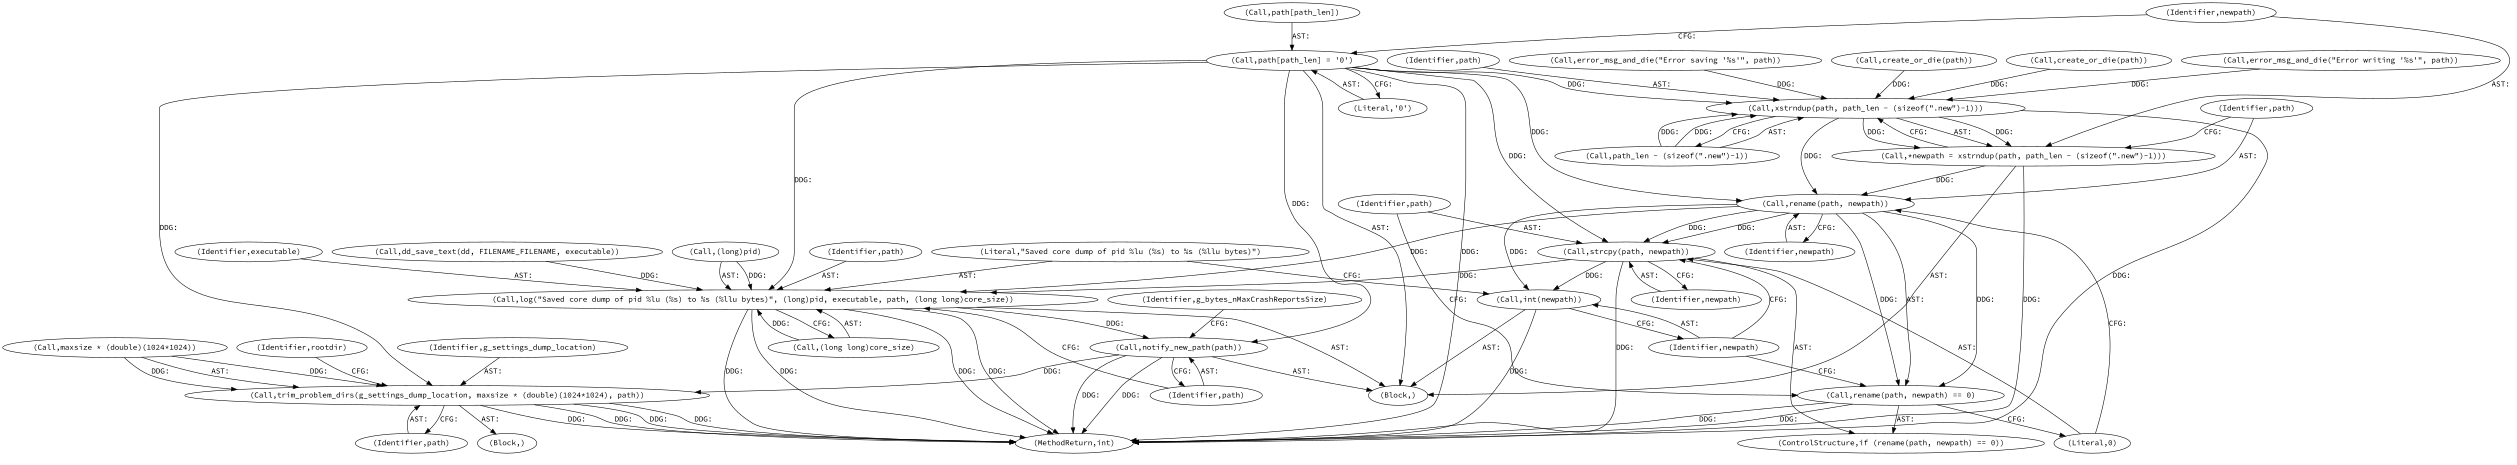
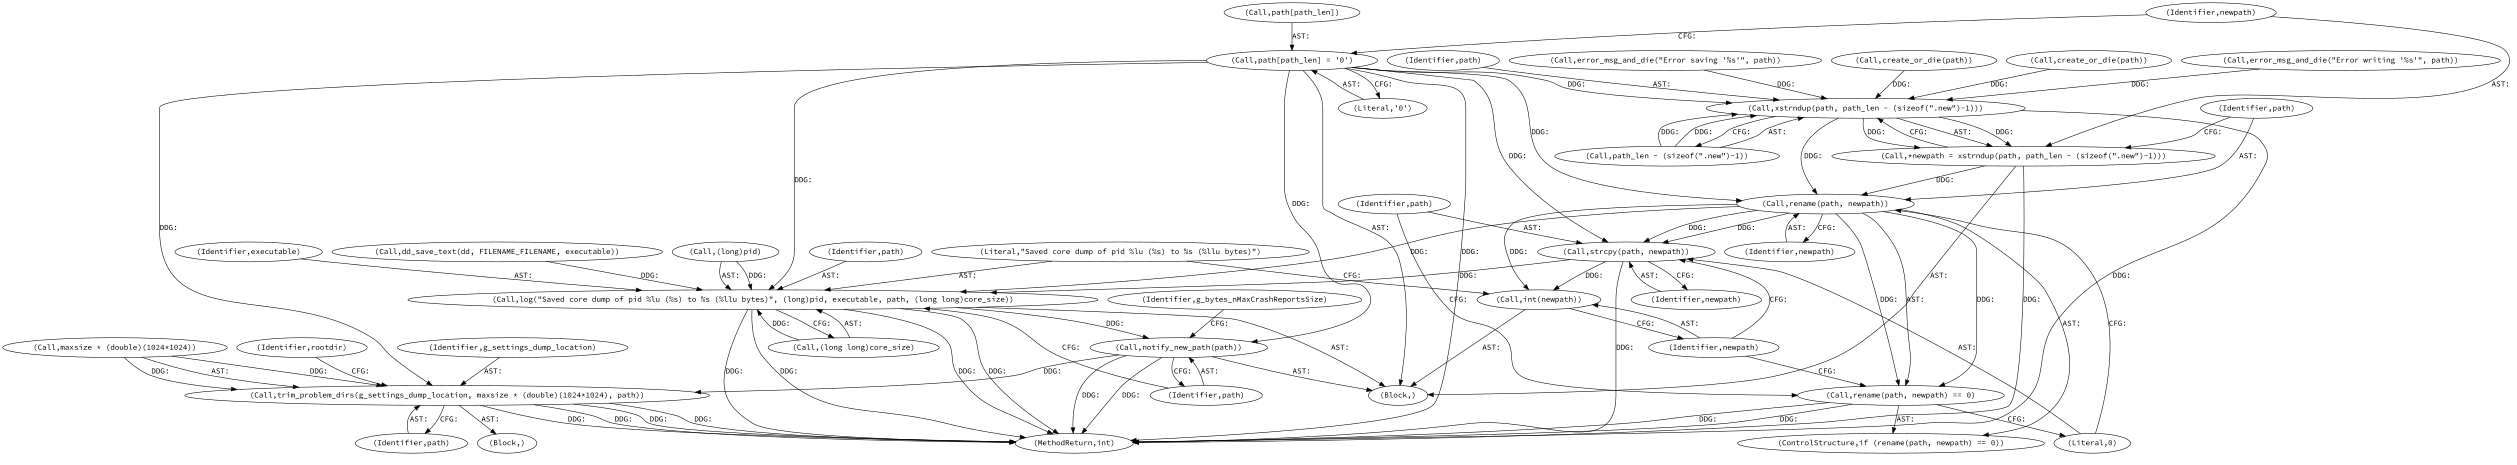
  digraph {
    fontname="Source Code Pro"
    node [fontname="Source Code Pro"]
    edge [fontname="Source Code Pro"]
    n1 [label="(Call,path[path_len] = '\0')"]
    n2 [label="(Call,xstrndup(path, path_len - (sizeof(\".new\")-1)))"]
    n3 [label="(Call,rename(path, newpath))"]
    n4 [label="(Call,strcpy(path, newpath))"]
    n5 [label="(Call,log(\"Saved core dump of pid %lu (%s) to %s (%llu bytes)\", (long)pid, executable, path, (long long)core_size))"]
    n6 [label="(Call,notify_new_path(path))"]
    n7 [label="(Call,trim_problem_dirs(g_settings_dump_location, maxsize * (double)(1024*1024), path))"]
    n8 [label="(MethodReturn,int)"]
    n9 [label="(Block,)"]
    n10 [label="(Literal,'\0')"]
    n11 [label="(Call,*newpath = xstrndup(path, path_len - (sizeof(\".new\")-1)))"]
    n12 [label="(Call,path_len - (sizeof(\".new\")-1))"]
    n13 [label="(Call,rename(path, newpath) == 0)"]
    n14 [label="(Call,int(newpath))"]
    n15 [label="(Identifier,newpath)"]
    n16 [label="(ControlStructure,if (rename(path, newpath) == 0))"]
    n17 [label="(Identifier,newpath)"]
    n18 [label="(Call,(long long)core_size)"]
    n19 [label="(Identifier,path)"]
    n20 [label="(Block,)"]
    n21 [label="(Identifier,path)"]
    n22 [label="(Literal,0)"]
    n23 [label="(Identifier,newpath)"]
    n24 [label="(Call,error_msg_and_die(\"Error saving '%s'\", path))"]
    n25 [label="(Identifier,newpath)"]
    n26 [label="(Identifier,g_bytes_nMaxCrashReportsSize)"]
    n27 [label="(Call,(long)pid)"]
    n28 [label="(Identifier,rootdir)"]
    n29 [label="(Identifier,path)"]
    n30 [label="(Identifier,g_settings_dump_location)"]
    n31 [label="(Call,create_or_die(path))"]
    n32 [label="(Identifier,executable)"]
    n33 [label="(Call,path[path_len])"]
    n34 [label="(Call,create_or_die(path))"]
    n35 [label="(Literal,\"Saved core dump of pid %lu (%s) to %s (%llu bytes)\")"]
    n36 [label="(Call,dd_save_text(dd, FILENAME_FILENAME, executable))"]
    n37 [label="(Identifier,path)"]
    n38 [label="(Identifier,path)"]
    n39 [label="(Call,maxsize * (double)(1024*1024))"]
    n40 [label="(Call,error_msg_and_die(\"Error writing '%s'\", path))"]
    n41 [label="(Identifier,path)"]
    n1 -> n2 [label="DDG: "]
    n1 -> n3 [label="DDG: "]
    n1 -> n4 [label="DDG: "]
    n1 -> n5 [label="DDG: "]
    n1 -> n6 [label="DDG: "]
    n1 -> n7 [label="DDG: "]
    n1 -> n8 [label="DDG: "]
    n1 -> n9 [label="AST: "]
    n1 -> n10 [label="CFG: "]
    n2 -> n3 [label="DDG: "]
    n2 -> n8 [label="DDG: "]
    n2 -> n11 [label="AST: "]
    n2 -> n11 [label="DDG: "]
    n2 -> n11 [label="DDG: "]
    n2 -> n12 [label="CFG: "]
    n3 -> n4 [label="DDG: "]
    n3 -> n4 [label="DDG: "]
    n3 -> n5 [label="DDG: "]
    n3 -> n13 [label="AST: "]
    n3 -> n13 [label="DDG: "]
    n3 -> n13 [label="DDG: "]
    n3 -> n14 [label="DDG: "]
    n3 -> n15 [label="CFG: "]
    n4 -> n5 [label="DDG: "]
    n4 -> n8 [label="DDG: "]
    n4 -> n14 [label="DDG: "]
-   n4 -> n16 [label="AST: "]
+   n3 -> n16 [label="AST: "]
    n4 -> n17 [label="CFG: "]
    n5 -> n6 [label="DDG: "]
    n5 -> n8 [label="DDG: "]
    n5 -> n8 [label="DDG: "]
    n5 -> n8 [label="DDG: "]
    n5 -> n8 [label="DDG: "]
    n5 -> n9 [label="AST: "]
    n5 -> n18 [label="CFG: "]
    n6 -> n7 [label="DDG: "]
    n6 -> n8 [label="DDG: "]
    n6 -> n8 [label="DDG: "]
    n6 -> n9 [label="AST: "]
    n6 -> n19 [label="CFG: "]
    n7 -> n8 [label="DDG: "]
    n7 -> n8 [label="DDG: "]
    n7 -> n8 [label="DDG: "]
    n7 -> n8 [label="DDG: "]
    n7 -> n20 [label="AST: "]
    n7 -> n21 [label="CFG: "]
    n10 -> n1 [label="AST: "]
    n11 -> n2 [label="CFG: "]
    n11 -> n3 [label="DDG: "]
    n11 -> n8 [label="DDG: "]
    n11 -> n9 [label="AST: "]
    n12 -> n2 [label="AST: "]
    n12 -> n2 [label="DDG: "]
    n12 -> n2 [label="DDG: "]
    n13 -> n8 [label="DDG: "]
    n13 -> n8 [label="DDG: "]
    n13 -> n16 [label="AST: "]
    n13 -> n22 [label="CFG: "]
-   n14 -> n8 [label="DDG: "]
    n14 -> n9 [label="AST: "]
    n14 -> n23 [label="CFG: "]
    n15 -> n3 [label="AST: "]
    n17 -> n4 [label="AST: "]
    n18 -> n5 [label="AST: "]
    n18 -> n5 [label="DDG: "]
    n19 -> n5 [label="CFG: "]
    n19 -> n6 [label="AST: "]
    n21 -> n7 [label="AST: "]
    n22 -> n3 [label="CFG: "]
    n22 -> n4 [label="AST: "]
    n23 -> n4 [label="CFG: "]
    n23 -> n13 [label="CFG: "]
    n23 -> n14 [label="AST: "]
    n24 -> n2 [label="DDG: "]
    n25 -> n1 [label="CFG: "]
    n25 -> n11 [label="AST: "]
    n26 -> n6 [label="CFG: "]
    n27 -> n5 [label="AST: "]
    n27 -> n5 [label="DDG: "]
    n28 -> n7 [label="CFG: "]
    n29 -> n5 [label="AST: "]
    n30 -> n7 [label="AST: "]
    n31 -> n2 [label="DDG: "]
    n32 -> n5 [label="AST: "]
    n33 -> n1 [label="AST: "]
    n34 -> n2 [label="DDG: "]
    n35 -> n5 [label="AST: "]
    n35 -> n14 [label="CFG: "]
    n36 -> n5 [label="DDG: "]
    n37 -> n3 [label="AST: "]
    n37 -> n11 [label="CFG: "]
    n38 -> n4 [label="AST: "]
    n38 -> n13 [label="CFG: "]
    n39 -> n7 [label="AST: "]
    n39 -> n7 [label="DDG: "]
    n39 -> n7 [label="DDG: "]
    n40 -> n2 [label="DDG: "]
    n41 -> n2 [label="AST: "]
  }
